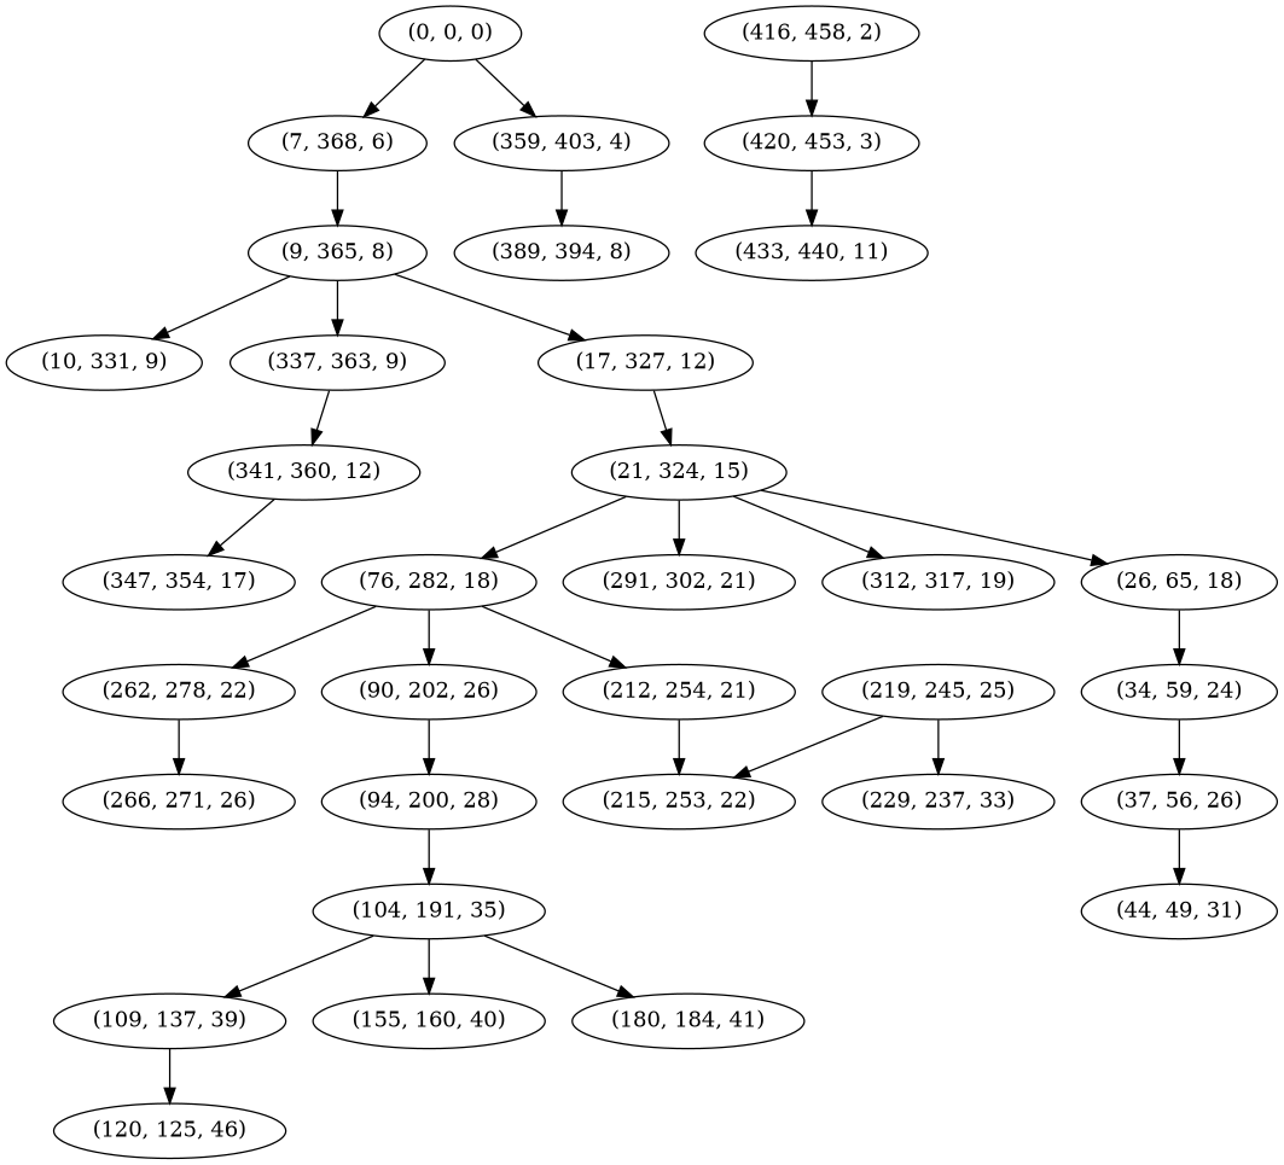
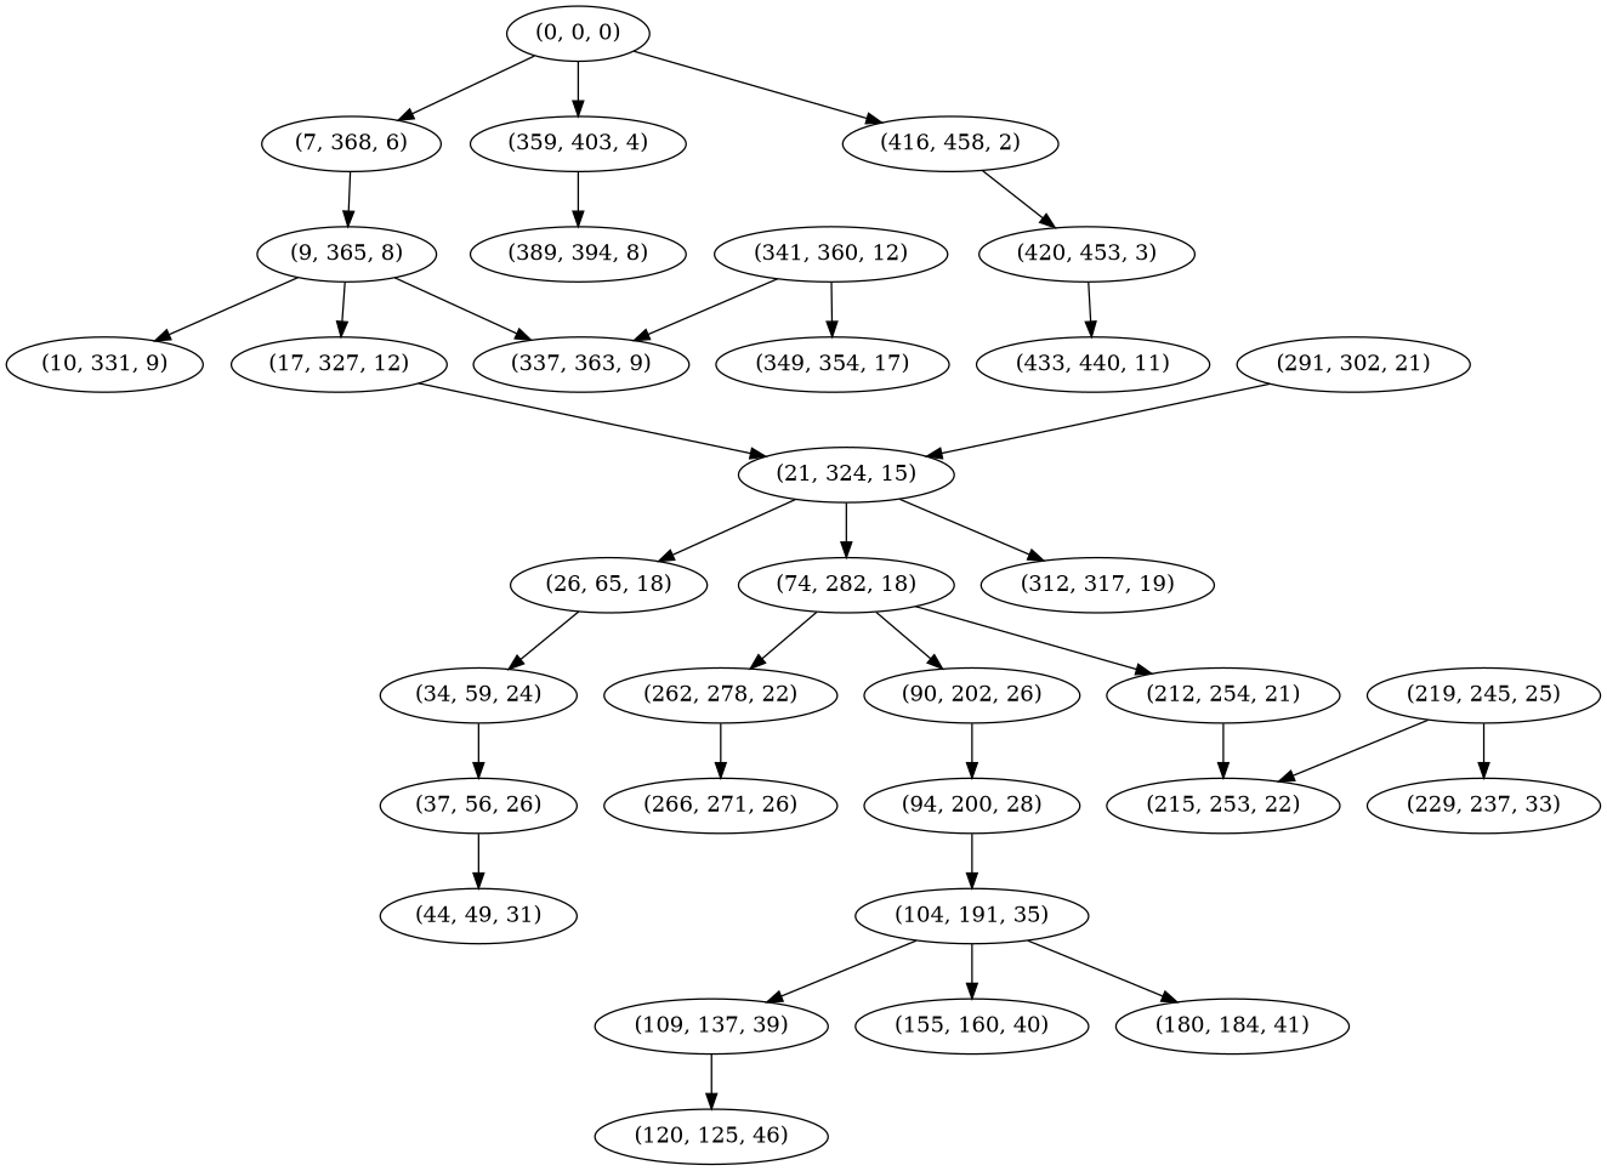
  digraph {
    "(0, 0, 0)"
    "(7, 368, 6)"
    n3 [label="(359, 403, 4)"]
    "(416, 458, 2)"
    "(9, 365, 8)"
    "(389, 394, 8)"
    "(420, 453, 3)"
    "(10, 331, 9)"
    "(337, 363, 9)"
    "(17, 327, 12)"
    "(341, 360, 12)"
    "(21, 324, 15)"
    "(26, 65, 18)"
-   "(76, 282, 18)"
+   "(76, 282, 18)" [label="(74, 282, 18)"]
    "(291, 302, 21)"
    "(312, 317, 19)"
    "(34, 59, 24)"
    "(90, 202, 26)"
    "(212, 254, 21)"
    "(262, 278, 22)"
    "(37, 56, 26)"
    "(44, 49, 31)"
    "(94, 200, 28)"
    "(215, 253, 22)"
    "(266, 271, 26)"
    "(104, 191, 35)"
    "(109, 137, 39)"
    n28 [label="(155, 160, 40)"]
    "(180, 184, 41)"
    "(120, 125, 46)"
    "(219, 245, 25)"
    "(229, 237, 33)"
-   "(349, 354, 17)" [label="(347, 354, 17)"]
+   "(349, 354, 17)"
    "(433, 440, 11)"
    "(0, 0, 0)" -> "(7, 368, 6)"
    "(0, 0, 0)" -> n3
+   "(0, 0, 0)" -> "(416, 458, 2)"
    "(7, 368, 6)" -> "(9, 365, 8)"
    n3 -> "(389, 394, 8)"
    "(416, 458, 2)" -> "(420, 453, 3)"
    "(9, 365, 8)" -> "(10, 331, 9)"
    "(9, 365, 8)" -> "(337, 363, 9)"
    "(9, 365, 8)" -> "(17, 327, 12)"
    "(420, 453, 3)" -> "(433, 440, 11)"
-   "(337, 363, 9)" -> "(341, 360, 12)"
+   "(341, 360, 12)" -> "(337, 363, 9)"
    "(17, 327, 12)" -> "(21, 324, 15)"
    "(341, 360, 12)" -> "(349, 354, 17)"
    "(21, 324, 15)" -> "(26, 65, 18)"
    "(21, 324, 15)" -> "(76, 282, 18)"
-   "(21, 324, 15)" -> "(291, 302, 21)"
+   "(291, 302, 21)" -> "(21, 324, 15)"
    "(21, 324, 15)" -> "(312, 317, 19)"
    "(26, 65, 18)" -> "(34, 59, 24)"
    "(76, 282, 18)" -> "(90, 202, 26)"
    "(76, 282, 18)" -> "(212, 254, 21)"
    "(76, 282, 18)" -> "(262, 278, 22)"
    "(34, 59, 24)" -> "(37, 56, 26)"
    "(90, 202, 26)" -> "(94, 200, 28)"
    "(212, 254, 21)" -> "(215, 253, 22)"
    "(262, 278, 22)" -> "(266, 271, 26)"
    "(37, 56, 26)" -> "(44, 49, 31)"
    "(94, 200, 28)" -> "(104, 191, 35)"
    "(104, 191, 35)" -> "(109, 137, 39)"
    "(104, 191, 35)" -> n28
    "(104, 191, 35)" -> "(180, 184, 41)"
    "(109, 137, 39)" -> "(120, 125, 46)"
    "(219, 245, 25)" -> "(215, 253, 22)"
    "(219, 245, 25)" -> "(229, 237, 33)"
  }
